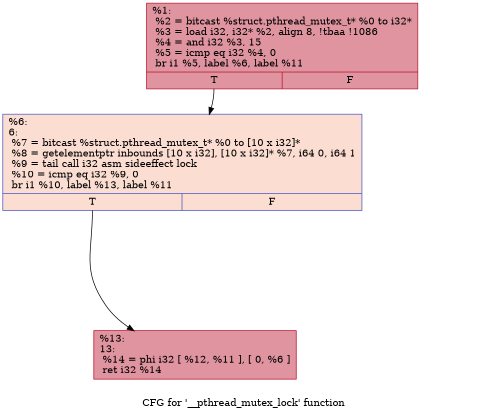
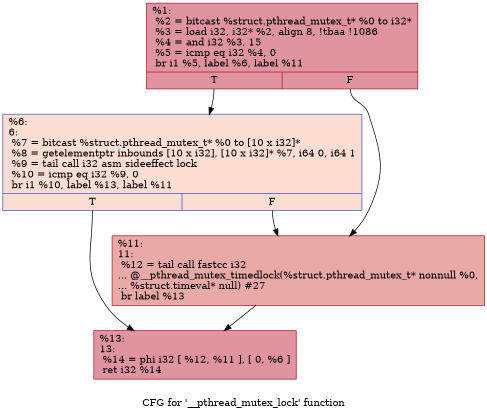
  digraph {
    label="CFG for '__pthread_mutex_lock' function"
    node [color="#b70d28ff" fillcolor="#b70d2870" shape=record style=filled]
    edge [tailport=s0]
    n1 [label="{%1:\l  %2 = bitcast %struct.pthread_mutex_t* %0 to i32*\l  %3 = load i32, i32* %2, align 8, !tbaa !1086\l  %4 = and i32 %3, 15\l  %5 = icmp eq i32 %4, 0\l  br i1 %5, label %6, label %11\l|{<s0>T|<s1>F}}"]
    n2 [color="#3d50c3ff" fillcolor="#f7b39670" label="{%6:\l6:                                                \l  %7 = bitcast %struct.pthread_mutex_t* %0 to [10 x i32]*\l  %8 = getelementptr inbounds [10 x i32], [10 x i32]* %7, i64 0, i64 1\l  %9 = tail call i32 asm sideeffect lock \l  %10 = icmp eq i32 %9, 0\l  br i1 %10, label %13, label %11\l|{<s0>T|<s1>F}}"]
+   n3 [fillcolor="#ca3b3770" label="{%11:\l11:                                               \l  %12 = tail call fastcc i32\l... @__pthread_mutex_timedlock(%struct.pthread_mutex_t* nonnull %0,\l... %struct.timeval* null) #27\l  br label %13\l}"]
    n4 [label="{%13:\l13:                                               \l  %14 = phi i32 [ %12, %11 ], [ 0, %6 ]\l  ret i32 %14\l}"]
    n1 -> n2
+   n1 -> n3 [tailport=s1]
+   n2 -> n3 [tailport=s1]
    n2 -> n4
+   n3 -> n4 [tailport=""]
  }
